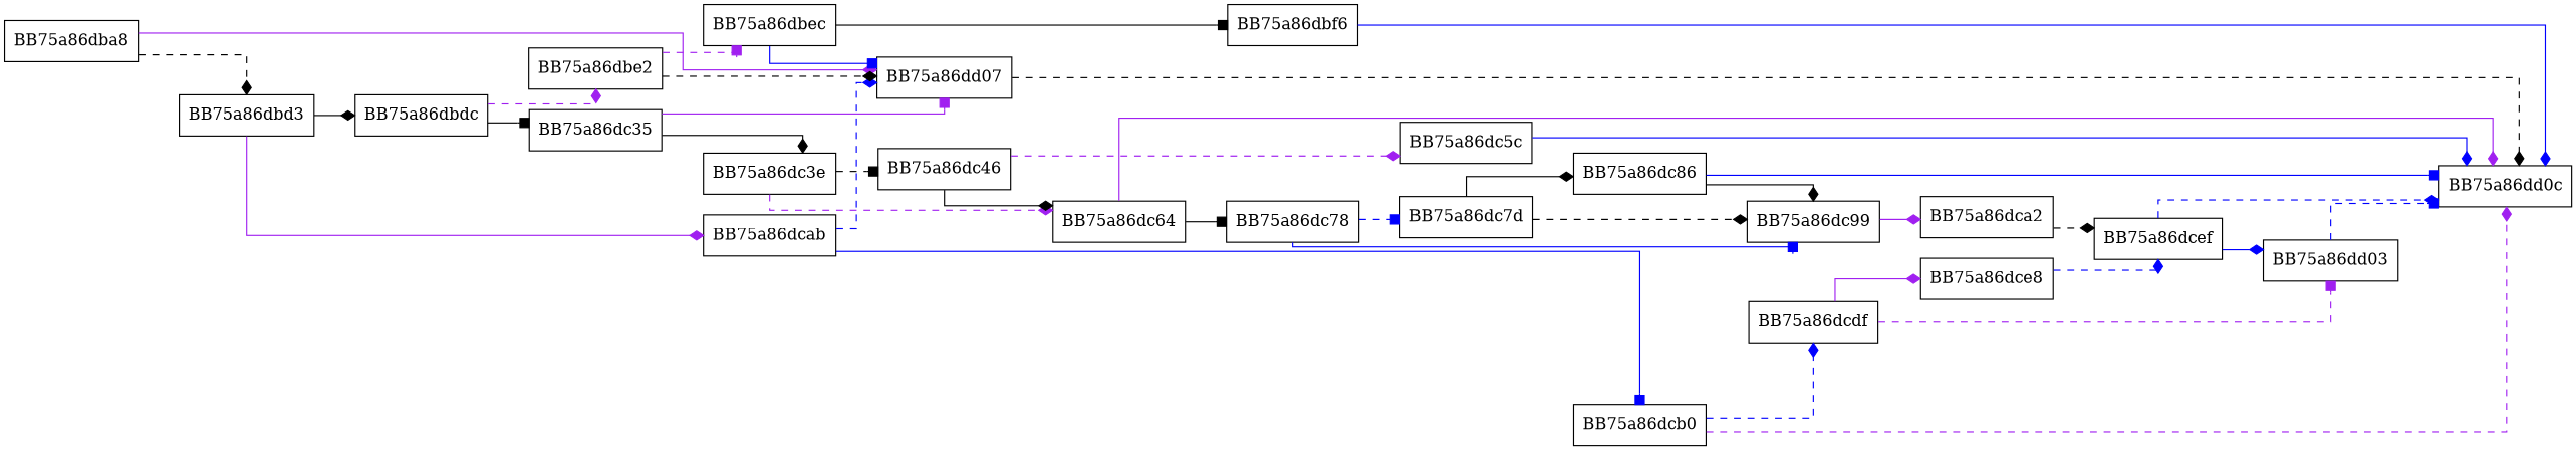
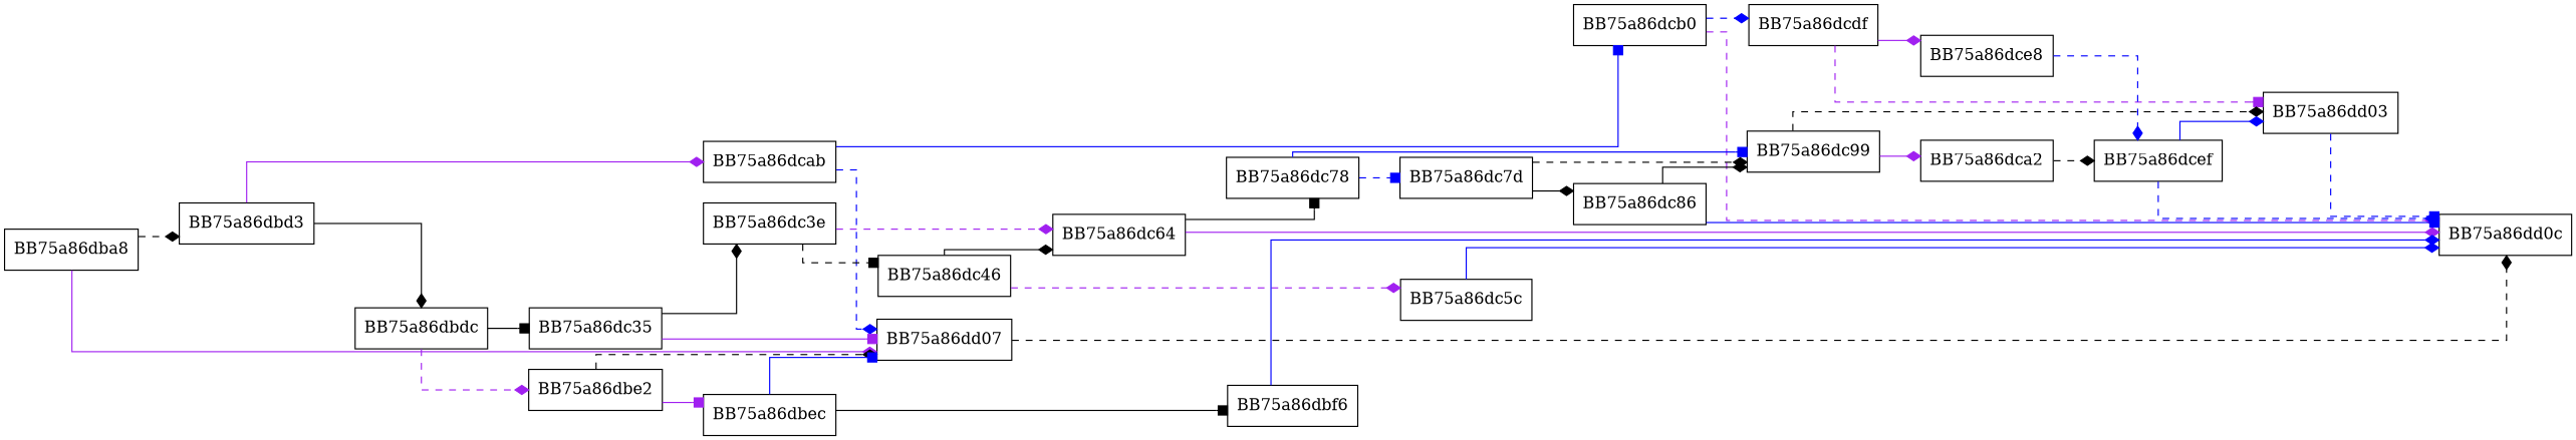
  digraph {
    rankdir=LR
    splines=ortho
    node [shape=box]
    edge [arrowhead=diamond color=black style=solid]
    BB75a86dba8
    BB75a86dd07
    BB75a86dbd3
    BB75a86dd0c
    BB75a86dcab
    BB75a86dbdc
    BB75a86dcb0
    BB75a86dc35
    BB75a86dbe2
    BB75a86dcdf
    BB75a86dc3e
    BB75a86dbec
    BB75a86dc64
    BB75a86dc46
    BB75a86dbf6
    BB75a86dc78
    BB75a86dc5c
    BB75a86dc99
    BB75a86dc7d
    BB75a86dd03
    BB75a86dca2
    BB75a86dc86
    BB75a86dcef
    BB75a86dce8
    BB75a86dba8 -> BB75a86dd07 [color=purple]
    BB75a86dba8 -> BB75a86dbd3 [style=dashed]
    BB75a86dd07 -> BB75a86dd0c [style=dashed]
    BB75a86dbd3 -> BB75a86dcab [color=purple]
    BB75a86dbd3 -> BB75a86dbdc
    BB75a86dcab -> BB75a86dd07 [color=blue style=dashed]
    BB75a86dcab -> BB75a86dcb0 [arrowhead=box color=blue]
    BB75a86dbdc -> BB75a86dc35 [arrowhead=box]
    BB75a86dbdc -> BB75a86dbe2 [color=purple style=dashed]
    BB75a86dcb0 -> BB75a86dd0c [color=purple style=dashed]
    BB75a86dcb0 -> BB75a86dcdf [color=blue style=dashed]
    BB75a86dc35 -> BB75a86dd07 [arrowhead=box color=purple]
    BB75a86dc35 -> BB75a86dc3e
    BB75a86dbe2 -> BB75a86dd07 [style=dashed]
-   BB75a86dbe2 -> BB75a86dbec [arrowhead=box color=purple style=dashed]
+   BB75a86dbe2 -> BB75a86dbec [arrowhead=box color=purple]
    BB75a86dcdf -> BB75a86dd03 [arrowhead=box color=purple style=dashed]
    BB75a86dcdf -> BB75a86dce8 [color=purple]
    BB75a86dc3e -> BB75a86dc64 [color=purple style=dashed]
    BB75a86dc3e -> BB75a86dc46 [arrowhead=box style=dashed]
    BB75a86dbec -> BB75a86dd07 [arrowhead=box color=blue]
    BB75a86dbec -> BB75a86dbf6 [arrowhead=box]
    BB75a86dc64 -> BB75a86dd0c [color=purple]
    BB75a86dc64 -> BB75a86dc78 [arrowhead=box]
    BB75a86dc46 -> BB75a86dc64
    BB75a86dc46 -> BB75a86dc5c [color=purple style=dashed]
    BB75a86dbf6 -> BB75a86dd0c [color=blue]
    BB75a86dc78 -> BB75a86dc99 [arrowhead=box color=blue]
    BB75a86dc78 -> BB75a86dc7d [arrowhead=box color=blue style=dashed]
    BB75a86dc5c -> BB75a86dd0c [color=blue]
+   BB75a86dc99 -> BB75a86dd03 [style=dashed]
    BB75a86dc99 -> BB75a86dca2 [color=purple]
    BB75a86dc7d -> BB75a86dc99 [style=dashed]
    BB75a86dc7d -> BB75a86dc86
    BB75a86dd03 -> BB75a86dd0c [arrowhead=box color=blue style=dashed]
    BB75a86dca2 -> BB75a86dcef [style=dashed]
    BB75a86dc86 -> BB75a86dd0c [arrowhead=box color=blue]
    BB75a86dc86 -> BB75a86dc99
    BB75a86dcef -> BB75a86dd0c [color=blue style=dashed]
    BB75a86dcef -> BB75a86dd03 [color=blue]
    BB75a86dce8 -> BB75a86dcef [color=blue style=dashed]
  }
